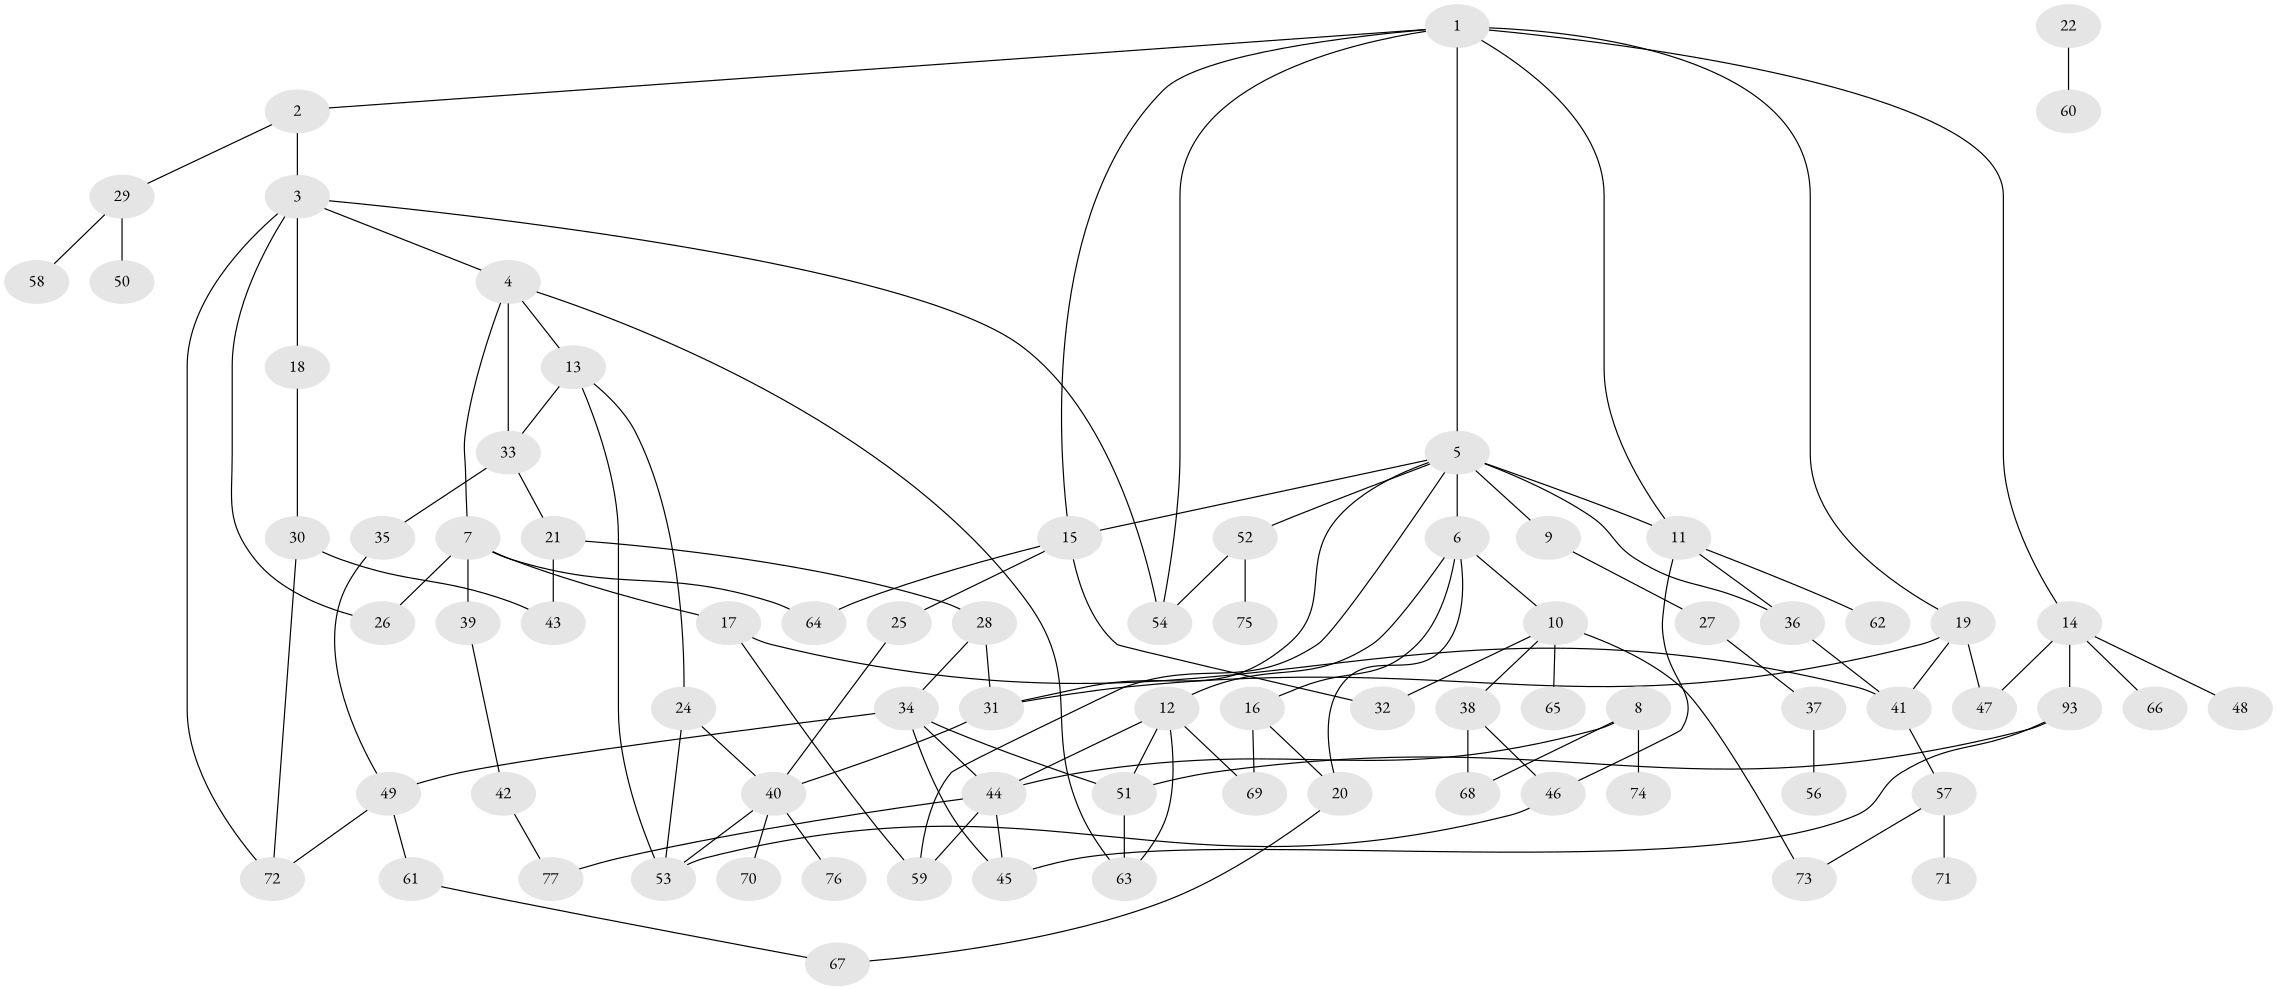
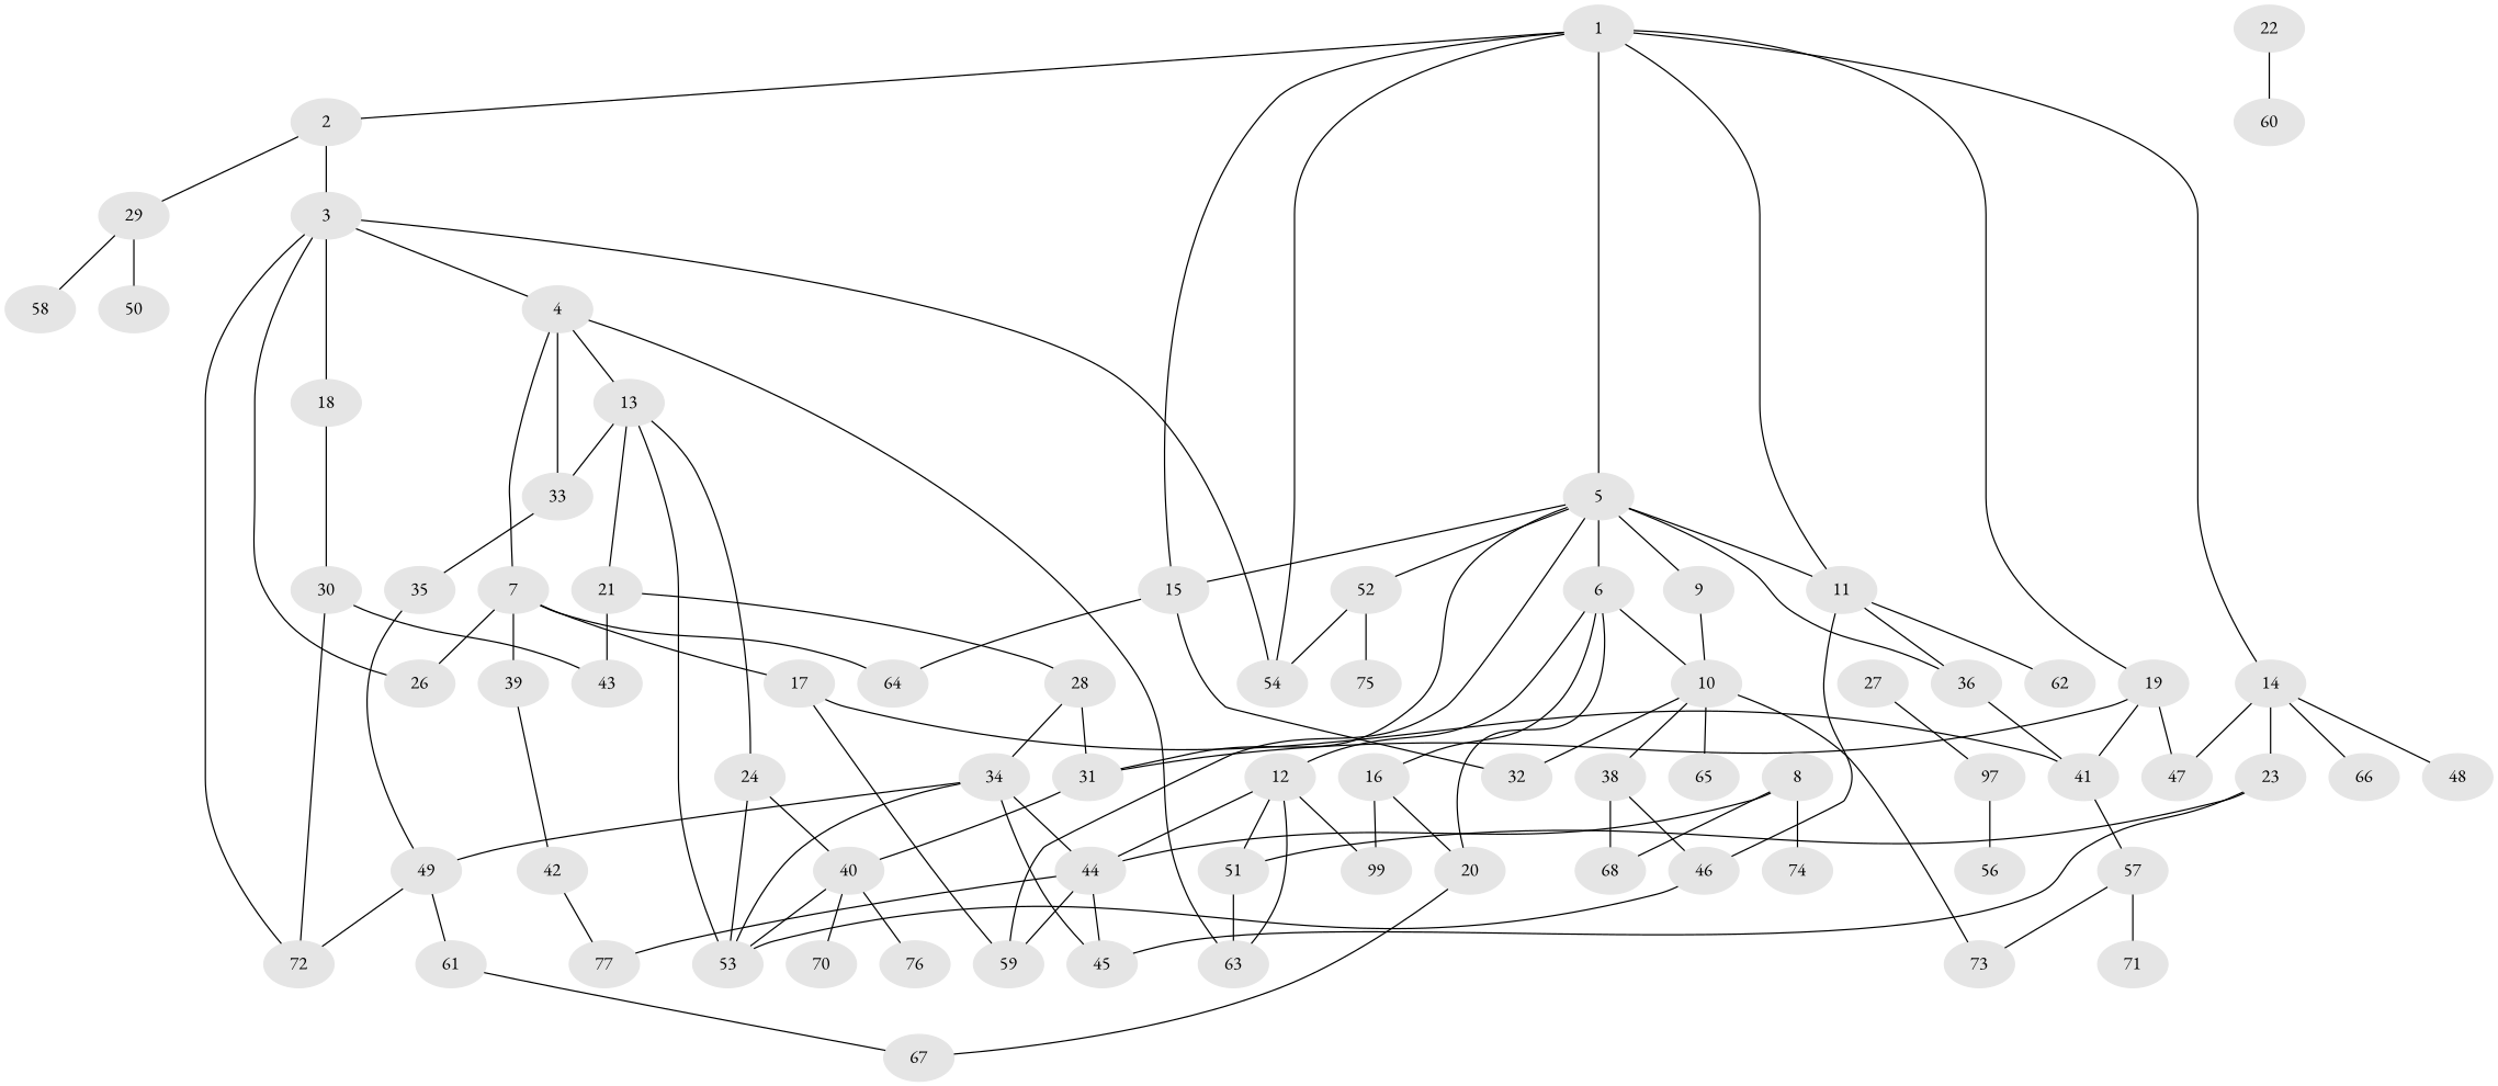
  graph {
    fontname="EB Garamond"
    node [color=gray90 fontname="EB Garamond" style=filled]
    edge [fontname="EB Garamond" weight=1.0]
    1
    2
    5
    11
    14
    15
    19
    54
    3
    29
    6
    9
    31
    36
    52
    59
    46
    62
-   23 [label=93]
+   23
    47
    48
    66
    64
    32
-   25
    41
    4
    18
    26
    72
    50
    58
    7
    13
    33
    63
    30
    17
    39
    21
    24
    53
    35
    10
    12
    16
    20
    27
    40
    75
    8
    44
    68
    74
    38
    65
    73
    51
-   69
+   69 [label=99]
    67
    42
    45
    77
-   37
+   37 [label=97]
    28
    43
    22
    60
    57
    34
    70
    76
    56
    49
    61
    71
    1 -- 2
    1 -- 5
    1 -- 11
    1 -- 14
    1 -- 15
    1 -- 19
    1 -- 54
    2 -- 3
    2 -- 29
    5 -- 11
    5 -- 15
    5 -- 6
    5 -- 9
    5 -- 31
    5 -- 36 [weight=2.0]
    5 -- 52
    5 -- 59
    11 -- 36
    11 -- 46
    11 -- 62
    14 -- 23
    14 -- 47
    14 -- 48
    14 -- 66
    15 -- 64
    15 -- 32
-   15 -- 25
    19 -- 31
    19 -- 47
    19 -- 41
    3 -- 54
    3 -- 4
    3 -- 18
    3 -- 26
    3 -- 72
    29 -- 50
    29 -- 58
    6 -- 10
    6 -- 12
    6 -- 16
    6 -- 20
-   9 -- 27
+   9 -- 10
    31 -- 40
    36 -- 41
    52 -- 54
    52 -- 75
    46 -- 53
    23 -- 51
    23 -- 45
-   25 -- 40
    41 -- 57
    4 -- 7
    4 -- 13
    4 -- 33
    4 -- 63
    18 -- 30
    7 -- 64
    7 -- 26
    7 -- 17
    7 -- 39
    13 -- 33
-   33 -- 21
+   13 -- 21
    13 -- 24
    13 -- 53
    33 -- 35
    30 -- 72
    30 -- 43
    17 -- 59
    17 -- 41
    39 -- 42
    21 -- 28
    21 -- 43
    24 -- 53
    24 -- 40
    35 -- 49
    10 -- 32
    10 -- 38
    10 -- 65
    10 -- 73
    12 -- 63
    12 -- 44
    12 -- 51
    12 -- 69
    16 -- 20
    16 -- 69
    20 -- 67
    27 -- 37
    40 -- 53
    40 -- 70
    40 -- 76
    8 -- 44
    8 -- 68
    8 -- 74
    44 -- 59
    44 -- 45
    44 -- 77
    38 -- 46
    38 -- 68
    51 -- 63
    42 -- 77
    37 -- 56
    28 -- 31
    28 -- 34
    22 -- 60
    57 -- 73
    57 -- 71
    34 -- 44
-   34 -- 51
+   34 -- 53
    34 -- 45
    34 -- 49
    49 -- 72
    49 -- 61
    61 -- 67
  }
